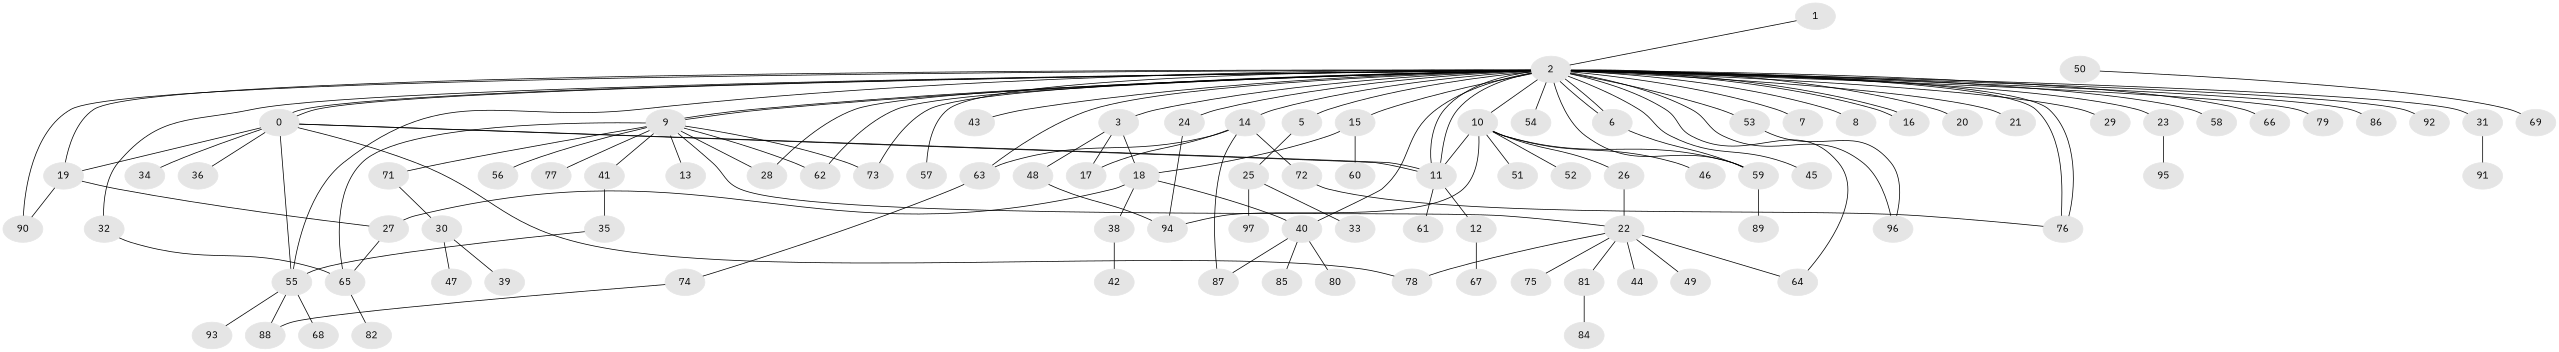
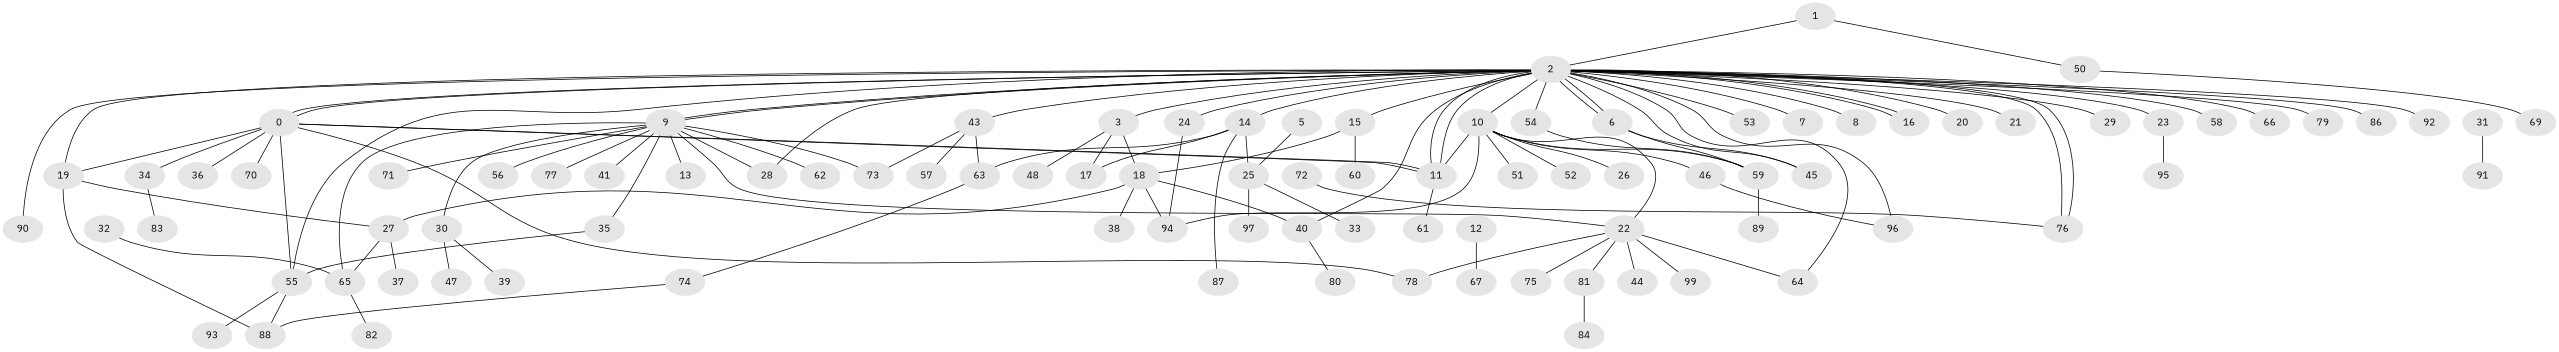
  graph {
    fontname="IBM Plex Sans"
    node [color=gray90 fontname="IBM Plex Sans" style=filled]
    edge [fontname="IBM Plex Sans"]
    1
    2
    50
    3
    n5 [label=0]
    5
    6
    7
    8
    9
    10
    11
    14
    15
    16
    19
    20
    21
    23
    24
    28
    29
    31
    32
    40
    43
    45
    53
    54
    55
    57
    58
    59
    62
    63
    64
    66
    73
    76
    79
    86
    90
    92
    96
    69
    17
    18
    48
    34
    36
+   70
    78
    25
    13
    22
    30
    35
    41
    56
    65
    71
    77
    26
    46
    51
    52
    94
    12
    61
    72
    87
    60
    27
    95
    91
    80
-   85
-   68
    88
    93
    89
    74
    38
+   83
    33
    97
    44
-   49
+   49 [label=99]
    75
    81
    39
    47
    82
    67
-   42
+   37
    84
    1 -- 2
+   1 -- 50
    2 -- 3
    2 -- n5
    2 -- n5
-   2 -- 5
    2 -- 6
    2 -- 6
    2 -- 7
    2 -- 8
    2 -- 9
    2 -- 9
    2 -- 10
    2 -- 11
    2 -- 11
    2 -- 14
    2 -- 15
    2 -- 16
    2 -- 16
    2 -- 19
    2 -- 20
    2 -- 21
    2 -- 23
    2 -- 24
    2 -- 28
    2 -- 29
-   2 -- 31
-   2 -- 32
    2 -- 40
    2 -- 43
    2 -- 45
    2 -- 53
    2 -- 54
    2 -- 55
-   2 -- 57
+   43 -- 57
    2 -- 58
-   2 -- 59
-   2 -- 62
-   2 -- 63
+   54 -- 59
+   43 -- 63
    2 -- 64
    2 -- 66
-   2 -- 73
+   43 -- 73
    2 -- 76
    2 -- 76
    2 -- 79
    2 -- 86
    2 -- 90
    2 -- 92
    2 -- 96
    50 -- 69
    3 -- 17
    3 -- 18
    3 -- 48
    n5 -- 11
    n5 -- 11
    n5 -- 19
    n5 -- 55
    n5 -- 34
    n5 -- 36
+   n5 -- 70
    n5 -- 78
    5 -- 25
+   6 -- 45
    6 -- 59
    9 -- 28
    9 -- 62
    9 -- 73
    9 -- 13
    9 -- 22
-   71 -- 30
-   41 -- 35
+   9 -- 30
+   9 -- 35
    9 -- 41
    9 -- 56
    9 -- 65
    9 -- 71
    9 -- 77
    10 -- 11
    10 -- 59
-   26 -- 22
+   10 -- 22
    10 -- 26
    10 -- 46
    10 -- 51
    10 -- 52
    10 -- 94
-   11 -- 12
    11 -- 61
    14 -- 63
    14 -- 17
-   14 -- 72
+   14 -- 25
    14 -- 87
    15 -- 18
    15 -- 60
-   19 -- 90
+   19 -- 88
    19 -- 27
    23 -- 95
    24 -- 94
    31 -- 91
    32 -- 65
-   40 -- 87
    40 -- 80
-   40 -- 85
-   55 -- 68
    55 -- 88
    55 -- 93
    59 -- 89
    63 -- 74
    18 -- 40
    18 -- 27
    18 -- 38
-   48 -- 94
+   18 -- 94
+   34 -- 83
    25 -- 33
    25 -- 97
    22 -- 64
    22 -- 78
    22 -- 44
    22 -- 49
    22 -- 75
    22 -- 81
    30 -- 39
    30 -- 47
    35 -- 55
    65 -- 82
-   53 -- 96
+   46 -- 96
    12 -- 67
    72 -- 76
    27 -- 65
+   27 -- 37
    74 -- 88
-   38 -- 42
    81 -- 84
  }
